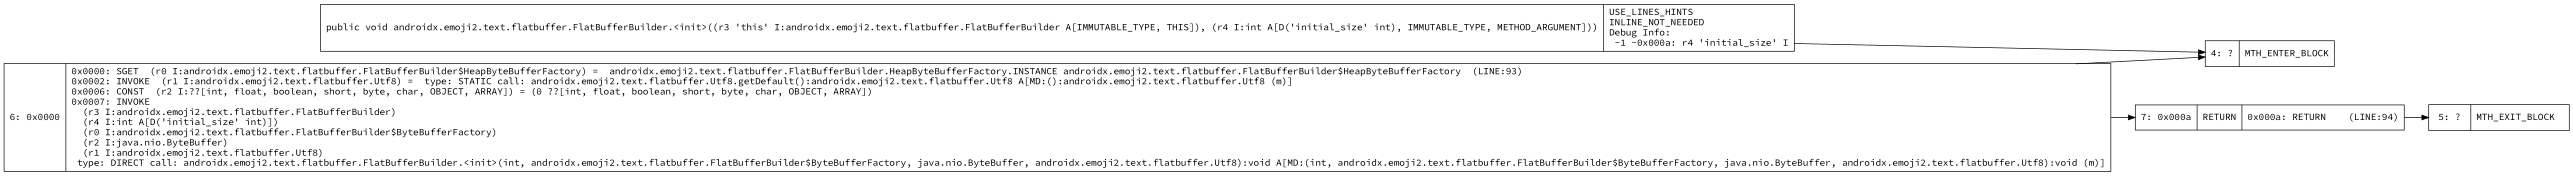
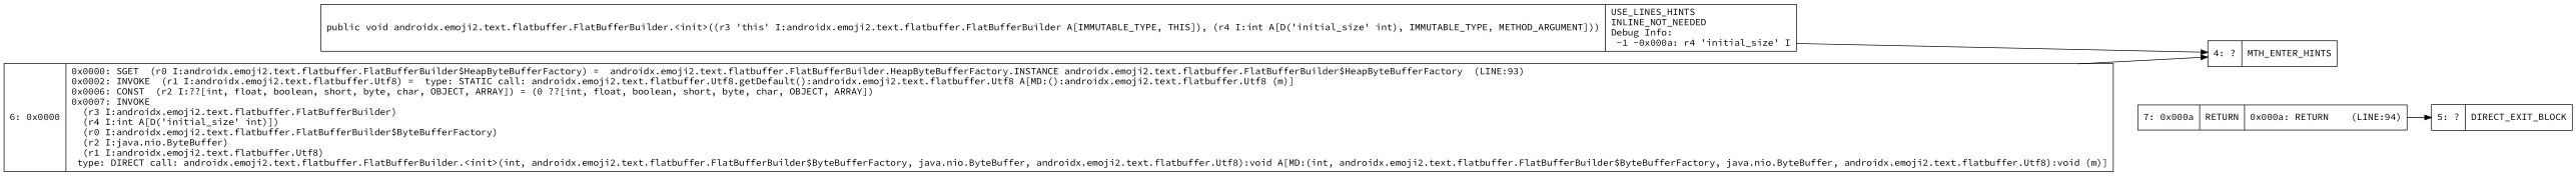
  digraph {
    fontname="Source Code Pro"
    rankdir=LR
    node [fontname="Source Code Pro" shape=record]
    edge [fontname="Source Code Pro"]
-   n1 [label="{4\:\ ?|MTH_ENTER_BLOCK\l}"]
+   n1 [label="{4\:\ ?|MTH_ENTER_HINTS\l}"]
    n2 [label="{6\:\ 0x0000|0x0000: SGET  (r0 I:androidx.emoji2.text.flatbuffer.FlatBufferBuilder$HeapByteBufferFactory) =  androidx.emoji2.text.flatbuffer.FlatBufferBuilder.HeapByteBufferFactory.INSTANCE androidx.emoji2.text.flatbuffer.FlatBufferBuilder$HeapByteBufferFactory  (LINE:93)\l0x0002: INVOKE  (r1 I:androidx.emoji2.text.flatbuffer.Utf8) =  type: STATIC call: androidx.emoji2.text.flatbuffer.Utf8.getDefault():androidx.emoji2.text.flatbuffer.Utf8 A[MD:():androidx.emoji2.text.flatbuffer.Utf8 (m)]\l0x0006: CONST  (r2 I:??[int, float, boolean, short, byte, char, OBJECT, ARRAY]) = (0 ??[int, float, boolean, short, byte, char, OBJECT, ARRAY]) \l0x0007: INVOKE  \l  (r3 I:androidx.emoji2.text.flatbuffer.FlatBufferBuilder)\l  (r4 I:int A[D('initial_size' int)])\l  (r0 I:androidx.emoji2.text.flatbuffer.FlatBufferBuilder$ByteBufferFactory)\l  (r2 I:java.nio.ByteBuffer)\l  (r1 I:androidx.emoji2.text.flatbuffer.Utf8)\l type: DIRECT call: androidx.emoji2.text.flatbuffer.FlatBufferBuilder.\<init\>(int, androidx.emoji2.text.flatbuffer.FlatBufferBuilder$ByteBufferFactory, java.nio.ByteBuffer, androidx.emoji2.text.flatbuffer.Utf8):void A[MD:(int, androidx.emoji2.text.flatbuffer.FlatBufferBuilder$ByteBufferFactory, java.nio.ByteBuffer, androidx.emoji2.text.flatbuffer.Utf8):void (m)]\l}"]
    n3 [label="{7\:\ 0x000a|RETURN\l|0x000a: RETURN    (LINE:94)\l}"]
-   n4 [label="{5\:\ ?|MTH_EXIT_BLOCK\l}"]
+   n4 [label="{5\:\ ?|DIRECT_EXIT_BLOCK\l}"]
    n5 [label="{public void androidx.emoji2.text.flatbuffer.FlatBufferBuilder.\<init\>((r3 'this' I:androidx.emoji2.text.flatbuffer.FlatBufferBuilder A[IMMUTABLE_TYPE, THIS]), (r4 I:int A[D('initial_size' int), IMMUTABLE_TYPE, METHOD_ARGUMENT]))  | USE_LINES_HINTS\lINLINE_NOT_NEEDED\lDebug Info:\l  \-1 \-0x000a: r4 'initial_size' I\l}"]
    n2 -> n1
-   n2 -> n3
    n3 -> n4
    n5 -> n1
  }
